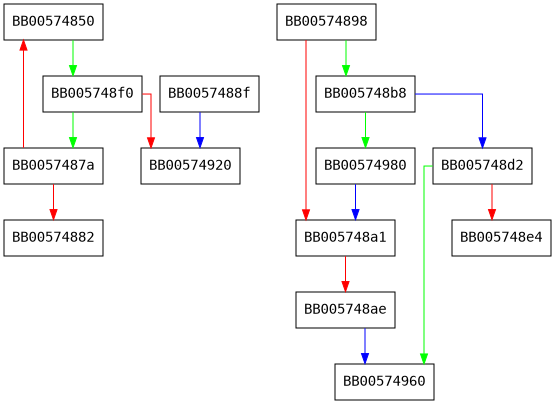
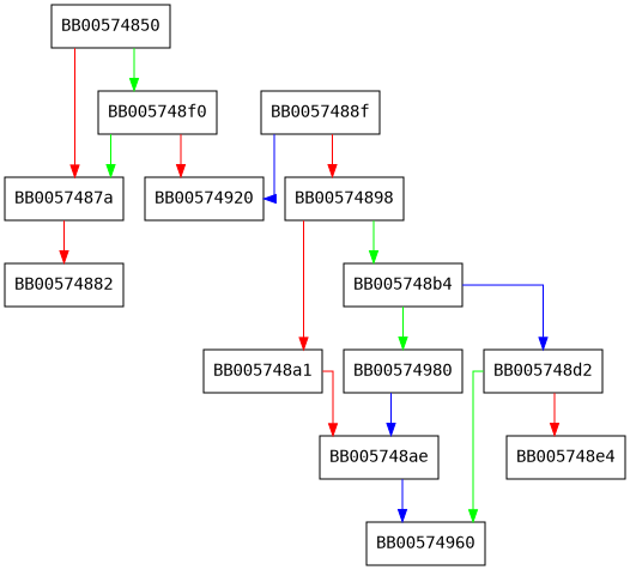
  digraph {
    fontname="DejaVu Sans Mono"
    splines=ortho
    node [fontname="DejaVu Sans Mono" shape=box]
    edge [color=red fontname="DejaVu Sans Mono"]
    n1 [label=BB00574850]
    BB005748f0
    BB0057487a
    BB00574920
    BB00574882
    BB0057488f
    BB00574898
-   BB005748b8
+   BB005748b8 [label=BB005748b4]
    BB005748a1
    BB00574980
    BB005748d2
    BB005748ae
    BB00574960
    BB005748e4
    n1 -> BB005748f0 [color=green]
-   BB0057487a -> n1
+   n1 -> BB0057487a
    BB005748f0 -> BB0057487a [color=green]
    BB005748f0 -> BB00574920
    BB0057487a -> BB00574882
    BB0057488f -> BB00574920 [color=blue]
+   BB0057488f -> BB00574898
    BB00574898 -> BB005748b8 [color=green]
    BB00574898 -> BB005748a1
    BB005748b8 -> BB00574980 [color=green]
    BB005748b8 -> BB005748d2 [color=blue]
    BB005748a1 -> BB005748ae
-   BB00574980 -> BB005748a1 [color=blue]
+   BB00574980 -> BB005748ae [color=blue]
    BB005748d2 -> BB00574960 [color=green]
    BB005748d2 -> BB005748e4
    BB005748ae -> BB00574960 [color=blue]
  }
